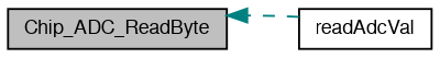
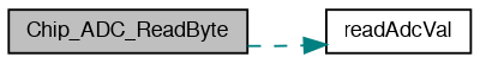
  digraph {
    rankdir=LR
    node [color=black fontname=FreeSans fontsize=10 shape=record style=filled]
    n1 [fillcolor=grey75 fontcolor=black height=0.2 label=Chip_ADC_ReadByte width=0.4]
    n2 [fillcolor=white height=0.2 label=readAdcVal width=0.4]
-   n2 -> n1 [color=teal fontname=FreeSans fontsize=10 labelfontname=FreeSans labelfontsize=10 style=dashed]
+   n1 -> n2 [color=teal fontname=FreeSans fontsize=10 labelfontname=FreeSans labelfontsize=10 style=dashed]
  }
